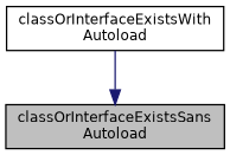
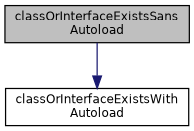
  digraph {
    rankdir=TB
    node [color=black fontname=Helvetica fontsize=10 shape=record style=filled]
    n1 [fillcolor=grey75 fontcolor=black height=0.2 label="classOrInterfaceExistsSans\lAutoload" width=0.4]
    n2 [fillcolor=white height=0.2 label="classOrInterfaceExistsWith\lAutoload" width=0.4]
-   n2 -> n1 [color=midnightblue fontname=Helvetica fontsize=10 labelfontname=Helvetica labelfontsize=10 style=solid]
+   n1 -> n2 [color=midnightblue fontname=Helvetica fontsize=10 labelfontname=Helvetica labelfontsize=10 style=solid]
  }
